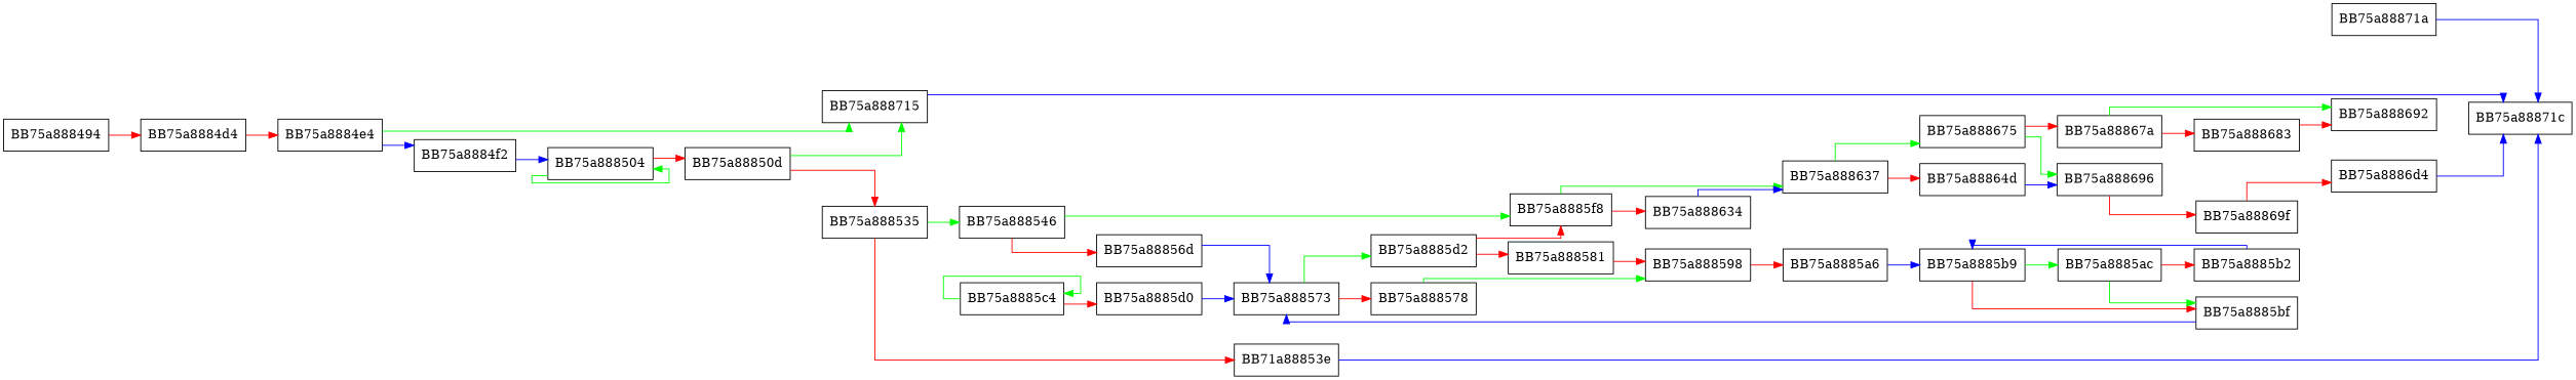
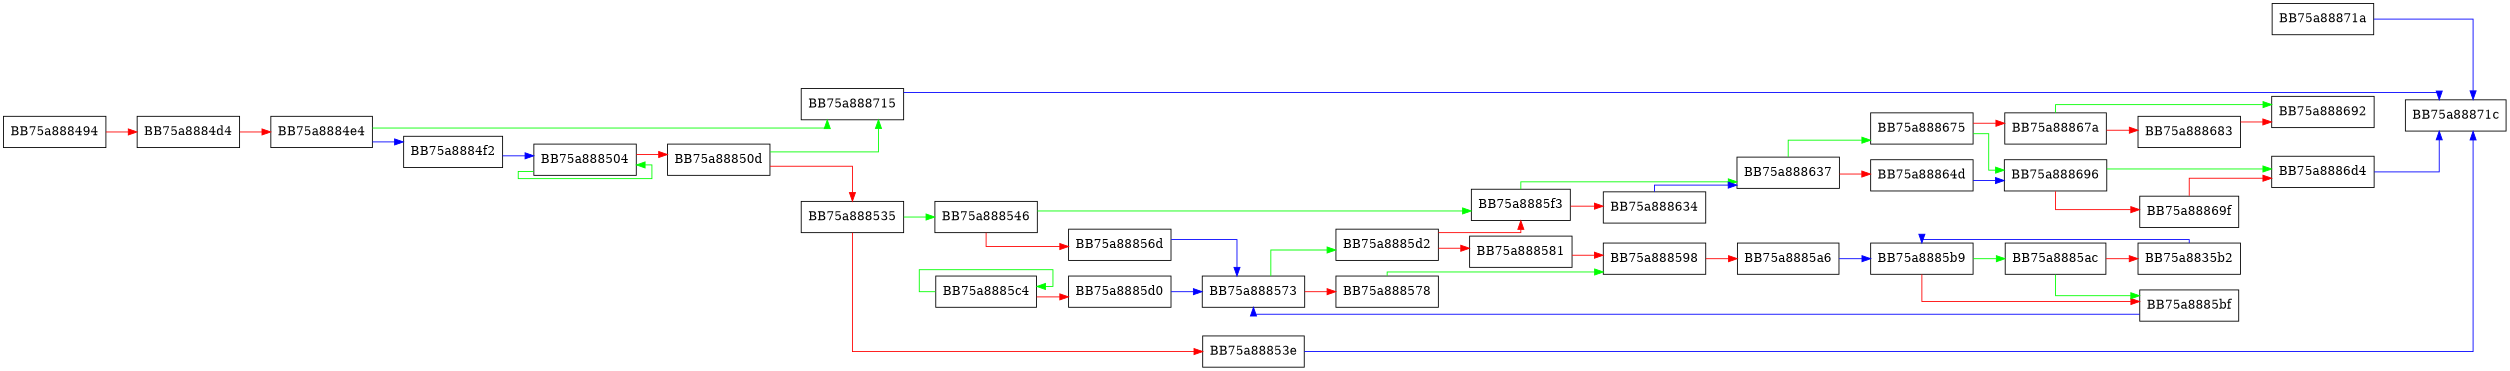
  digraph {
    rankdir=LR
    splines=ortho
    node [shape=box]
    edge [color=red]
    BB75a888494
    BB75a8884d4
    BB75a88871a
    BB75a88871c
    BB75a8884e4
    BB75a888715
    BB75a8884f2
    BB75a888504
    BB75a88850d
    BB75a888535
    BB75a888546
-   BB75a88853e [label=BB71a88853e]
-   BB75a8885f3 [label=BB75a8885f8]
+   BB75a88853e
+   BB75a8885f3
    BB75a88856d
    BB75a888637
    BB75a888634
    BB75a888573
    BB75a888675
    BB75a88864d
    BB75a8885d2
    BB75a888578
    BB75a888581
    BB75a888598
    BB75a8885a6
    BB75a8885c4
    BB75a8885d0
    BB75a8885b9
    BB75a8885ac
    BB75a8885bf
-   BB75a8885b2
+   BB75a8885b2 [label=BB75a8835b2]
    BB75a888696
    BB75a88867a
    BB75a8886d4
    BB75a88869f
    BB75a888692
    BB75a888683
    BB75a888494 -> BB75a8884d4
    BB75a8884d4 -> BB75a8884e4
    BB75a88871a -> BB75a88871c [color=blue]
    BB75a8884e4 -> BB75a888715 [color=green]
    BB75a8884e4 -> BB75a8884f2 [color=blue]
    BB75a888715 -> BB75a88871c [color=blue]
    BB75a8884f2 -> BB75a888504 [color=blue]
    BB75a888504 -> BB75a888504 [color=green]
    BB75a888504 -> BB75a88850d
    BB75a88850d -> BB75a888715 [color=green]
    BB75a88850d -> BB75a888535
    BB75a888535 -> BB75a888546 [color=green]
    BB75a888535 -> BB75a88853e
    BB75a888546 -> BB75a8885f3 [color=green]
    BB75a888546 -> BB75a88856d
    BB75a88853e -> BB75a88871c [color=blue]
    BB75a8885f3 -> BB75a888637 [color=green]
    BB75a8885f3 -> BB75a888634
    BB75a88856d -> BB75a888573 [color=blue]
    BB75a888637 -> BB75a888675 [color=green]
    BB75a888637 -> BB75a88864d
    BB75a888634 -> BB75a888637 [color=blue]
    BB75a888573 -> BB75a8885d2 [color=green]
    BB75a888573 -> BB75a888578
    BB75a888675 -> BB75a888696 [color=green]
    BB75a888675 -> BB75a88867a
    BB75a88864d -> BB75a888696 [color=blue]
    BB75a8885d2 -> BB75a8885f3
    BB75a8885d2 -> BB75a888581
    BB75a888578 -> BB75a888598 [color=green]
    BB75a888581 -> BB75a888598
    BB75a888598 -> BB75a8885a6
    BB75a8885a6 -> BB75a8885b9 [color=blue]
    BB75a8885c4 -> BB75a8885c4 [color=green]
    BB75a8885c4 -> BB75a8885d0
    BB75a8885d0 -> BB75a888573 [color=blue]
    BB75a8885b9 -> BB75a8885ac [color=green]
    BB75a8885b9 -> BB75a8885bf
    BB75a8885ac -> BB75a8885bf [color=green]
    BB75a8885ac -> BB75a8885b2
    BB75a8885bf -> BB75a888573 [color=blue]
    BB75a8885b2 -> BB75a8885b9 [color=blue]
+   BB75a888696 -> BB75a8886d4 [color=green]
    BB75a888696 -> BB75a88869f
    BB75a88867a -> BB75a888692 [color=green]
    BB75a88867a -> BB75a888683
    BB75a8886d4 -> BB75a88871c [color=blue]
    BB75a88869f -> BB75a8886d4
    BB75a888683 -> BB75a888692
  }
